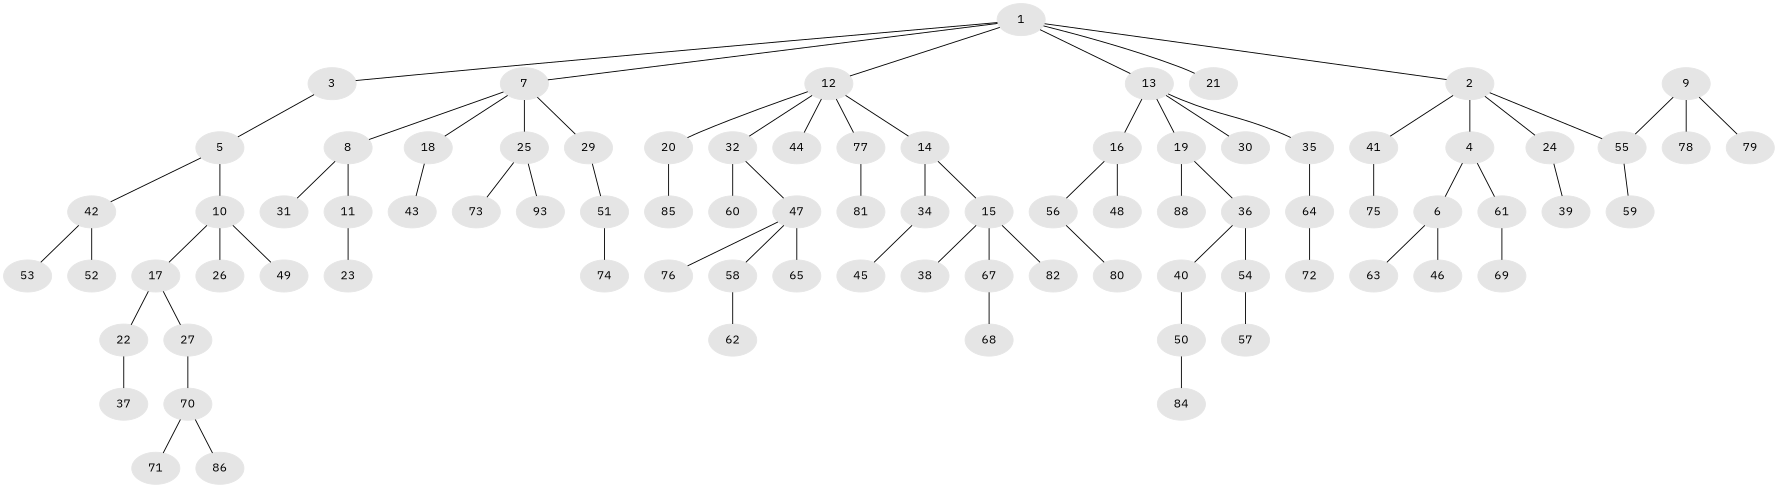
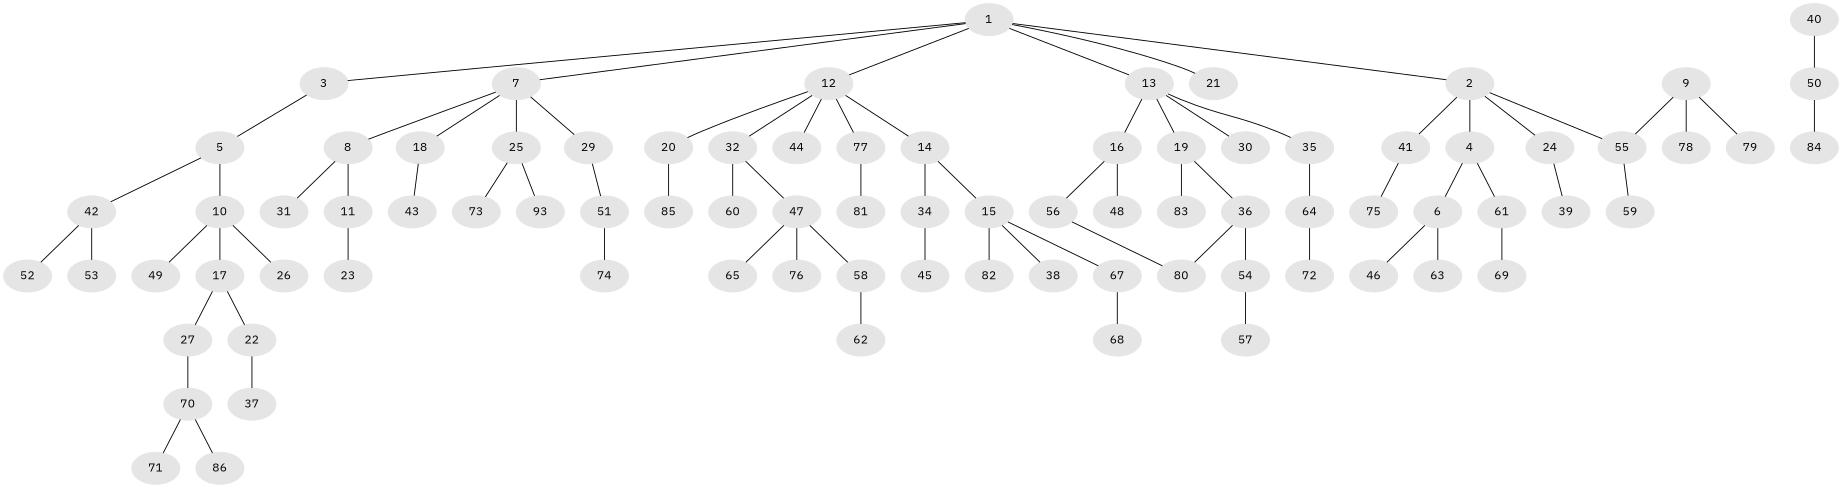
  graph {
    fontname="IBM Plex Sans"
    node [color=gray90 fontname="IBM Plex Sans" style=filled]
    edge [fontname="IBM Plex Sans"]
    1
    2
    3
    7
    12
    13
    21
    4
    24
    41
    55
    5
    8
    18
    25
    29
    14
    20
    32
    44
    77
    16
    19
    30
    35
    6
    61
    9
    78
    79
    39
    75
    10
    42
    46
    63
    69
    17
    26
    49
    52
    53
    11
    31
    43
    n46 [label=93]
    73
    51
    23
    59
    22
    27
    15
    34
    85
    47
    60
    81
    48
    56
    36
-   83 [label=88]
+   83
    64
    38
    67
    82
    45
    68
    80
    37
    70
    40
    54
    71
    86
    74
    58
    65
    76
    72
    50
    57
    84
    62
    1 -- 2
    1 -- 3
    1 -- 7
    1 -- 12
    1 -- 13
    1 -- 21
    2 -- 4
    2 -- 24
    2 -- 41
    2 -- 55
    3 -- 5
    7 -- 8
    7 -- 18
    7 -- 25
    7 -- 29
    12 -- 14
    12 -- 20
    12 -- 32
    12 -- 44
    12 -- 77
    13 -- 16
    13 -- 19
    13 -- 30
    13 -- 35
    4 -- 6
    4 -- 61
    24 -- 39
    41 -- 75
    55 -- 59
    5 -- 10
    5 -- 42
    8 -- 11
    8 -- 31
    18 -- 43
    25 -- n46
    25 -- 73
    29 -- 51
    14 -- 15
    14 -- 34
    20 -- 85
    32 -- 47
    32 -- 60
    77 -- 81
    16 -- 48
    16 -- 56
    19 -- 36
    19 -- 83
    35 -- 64
    6 -- 46
    6 -- 63
    61 -- 69
    9 -- 55
    9 -- 78
    9 -- 79
    10 -- 17
    10 -- 26
    10 -- 49
    42 -- 52
    42 -- 53
    17 -- 22
    17 -- 27
    11 -- 23
    51 -- 74
    22 -- 37
    27 -- 70
    15 -- 38
    15 -- 67
    15 -- 82
    34 -- 45
    47 -- 58
    47 -- 65
    47 -- 76
    56 -- 80
-   36 -- 40
+   36 -- 80
    36 -- 54
    64 -- 72
    67 -- 68
    70 -- 71
    70 -- 86
    40 -- 50
    54 -- 57
    58 -- 62
    50 -- 84
  }
